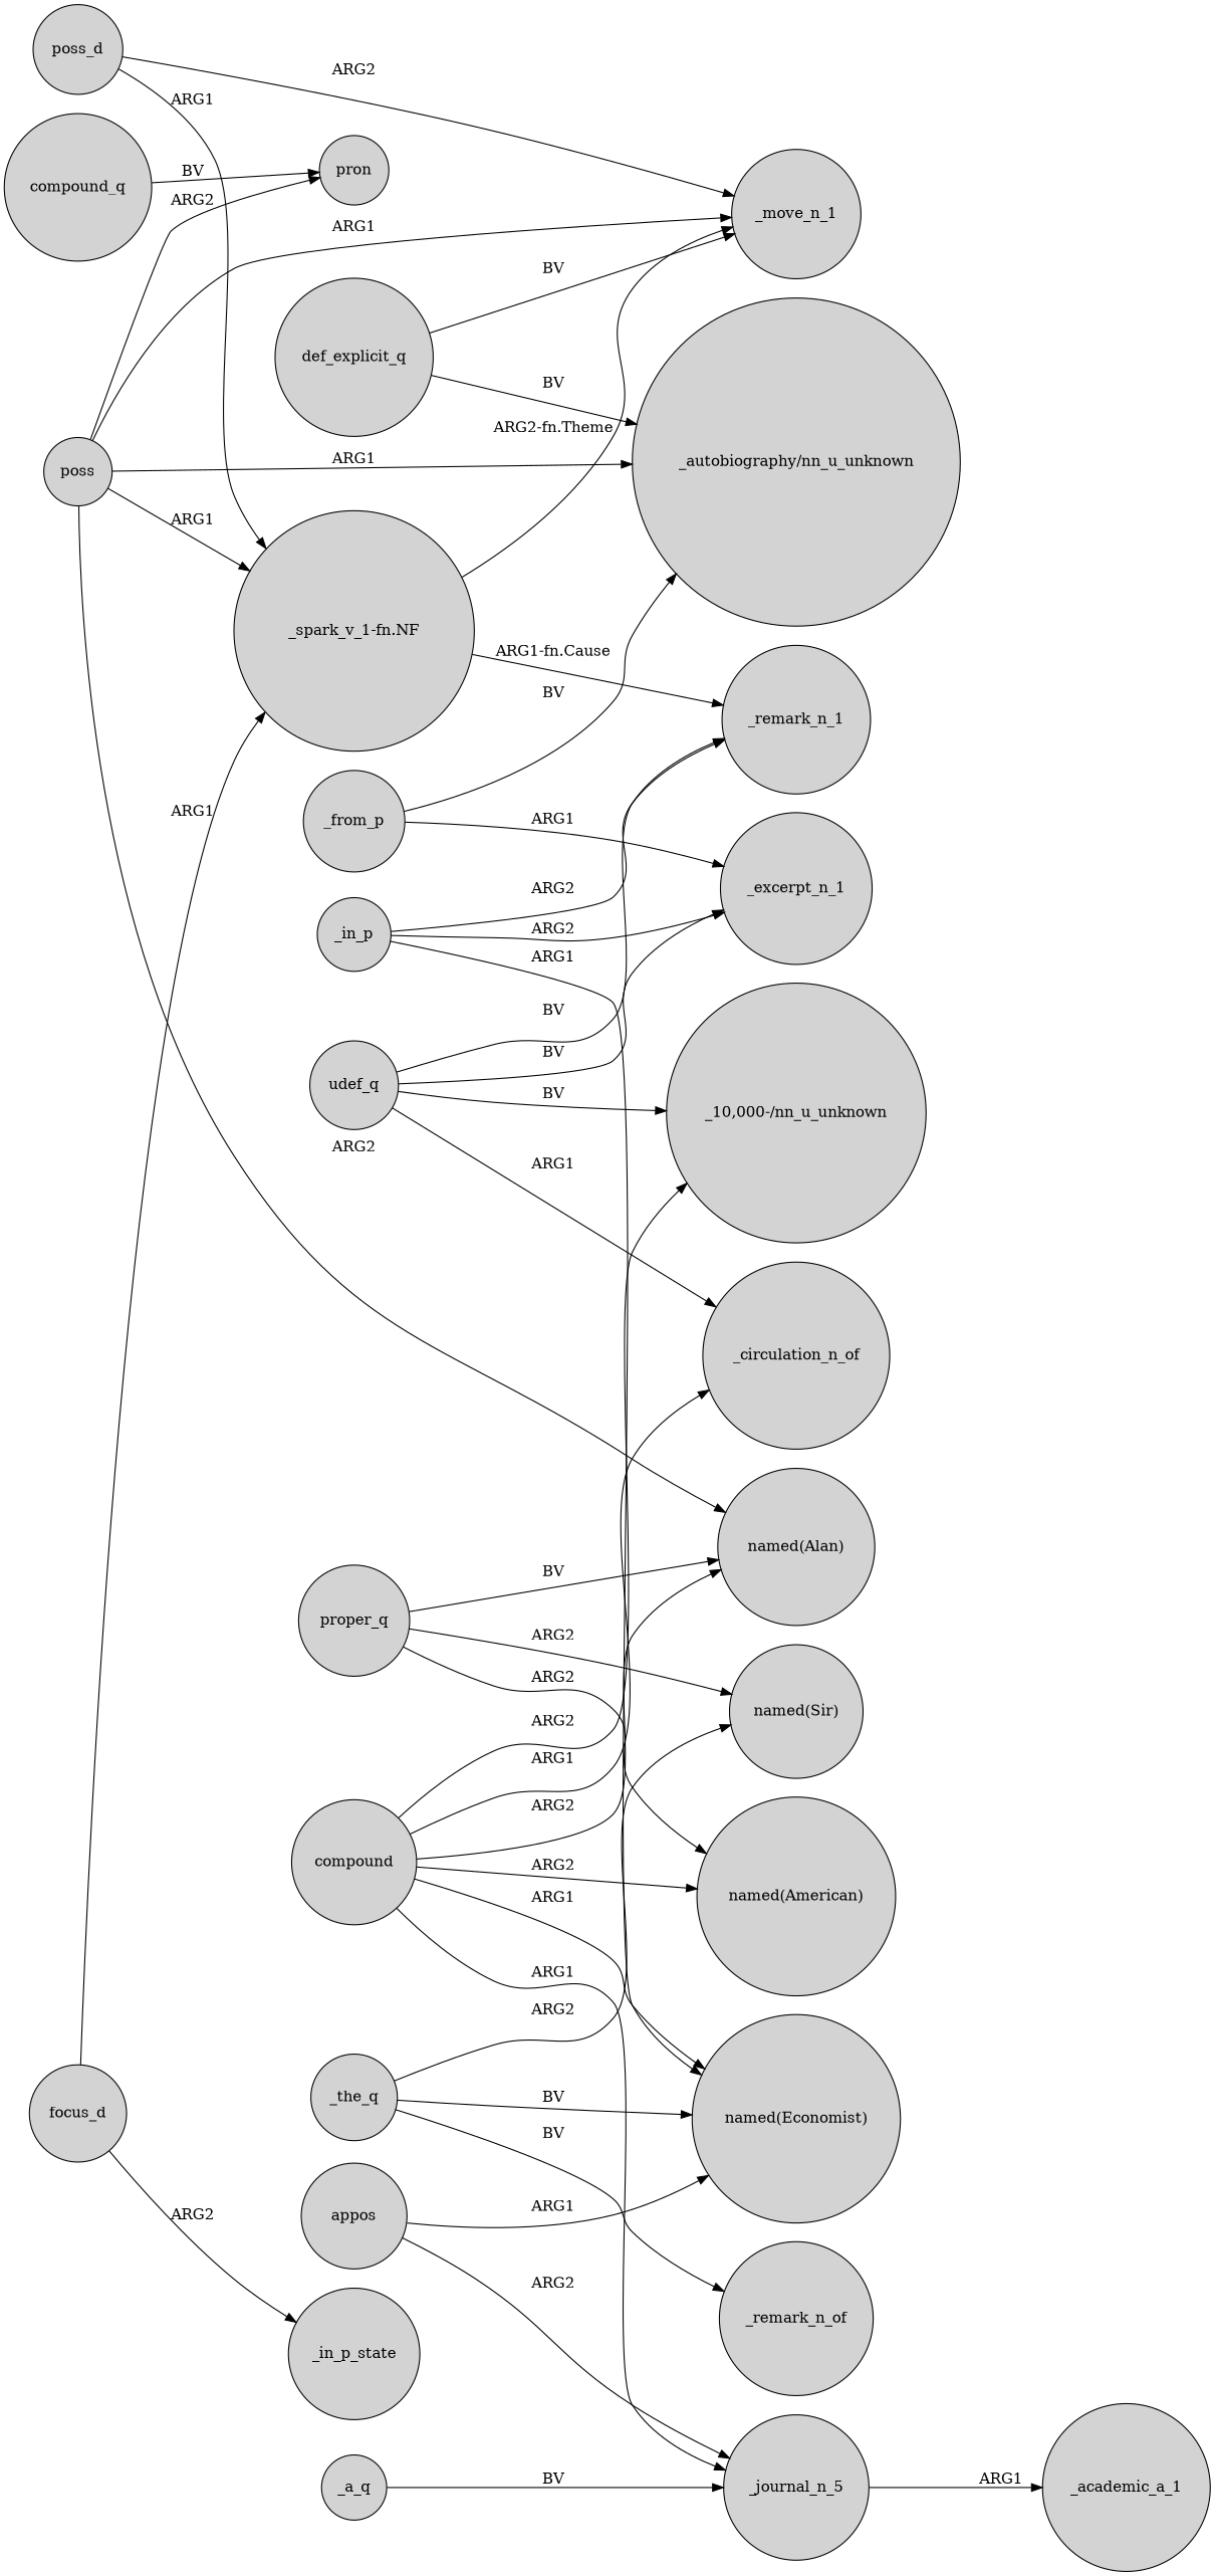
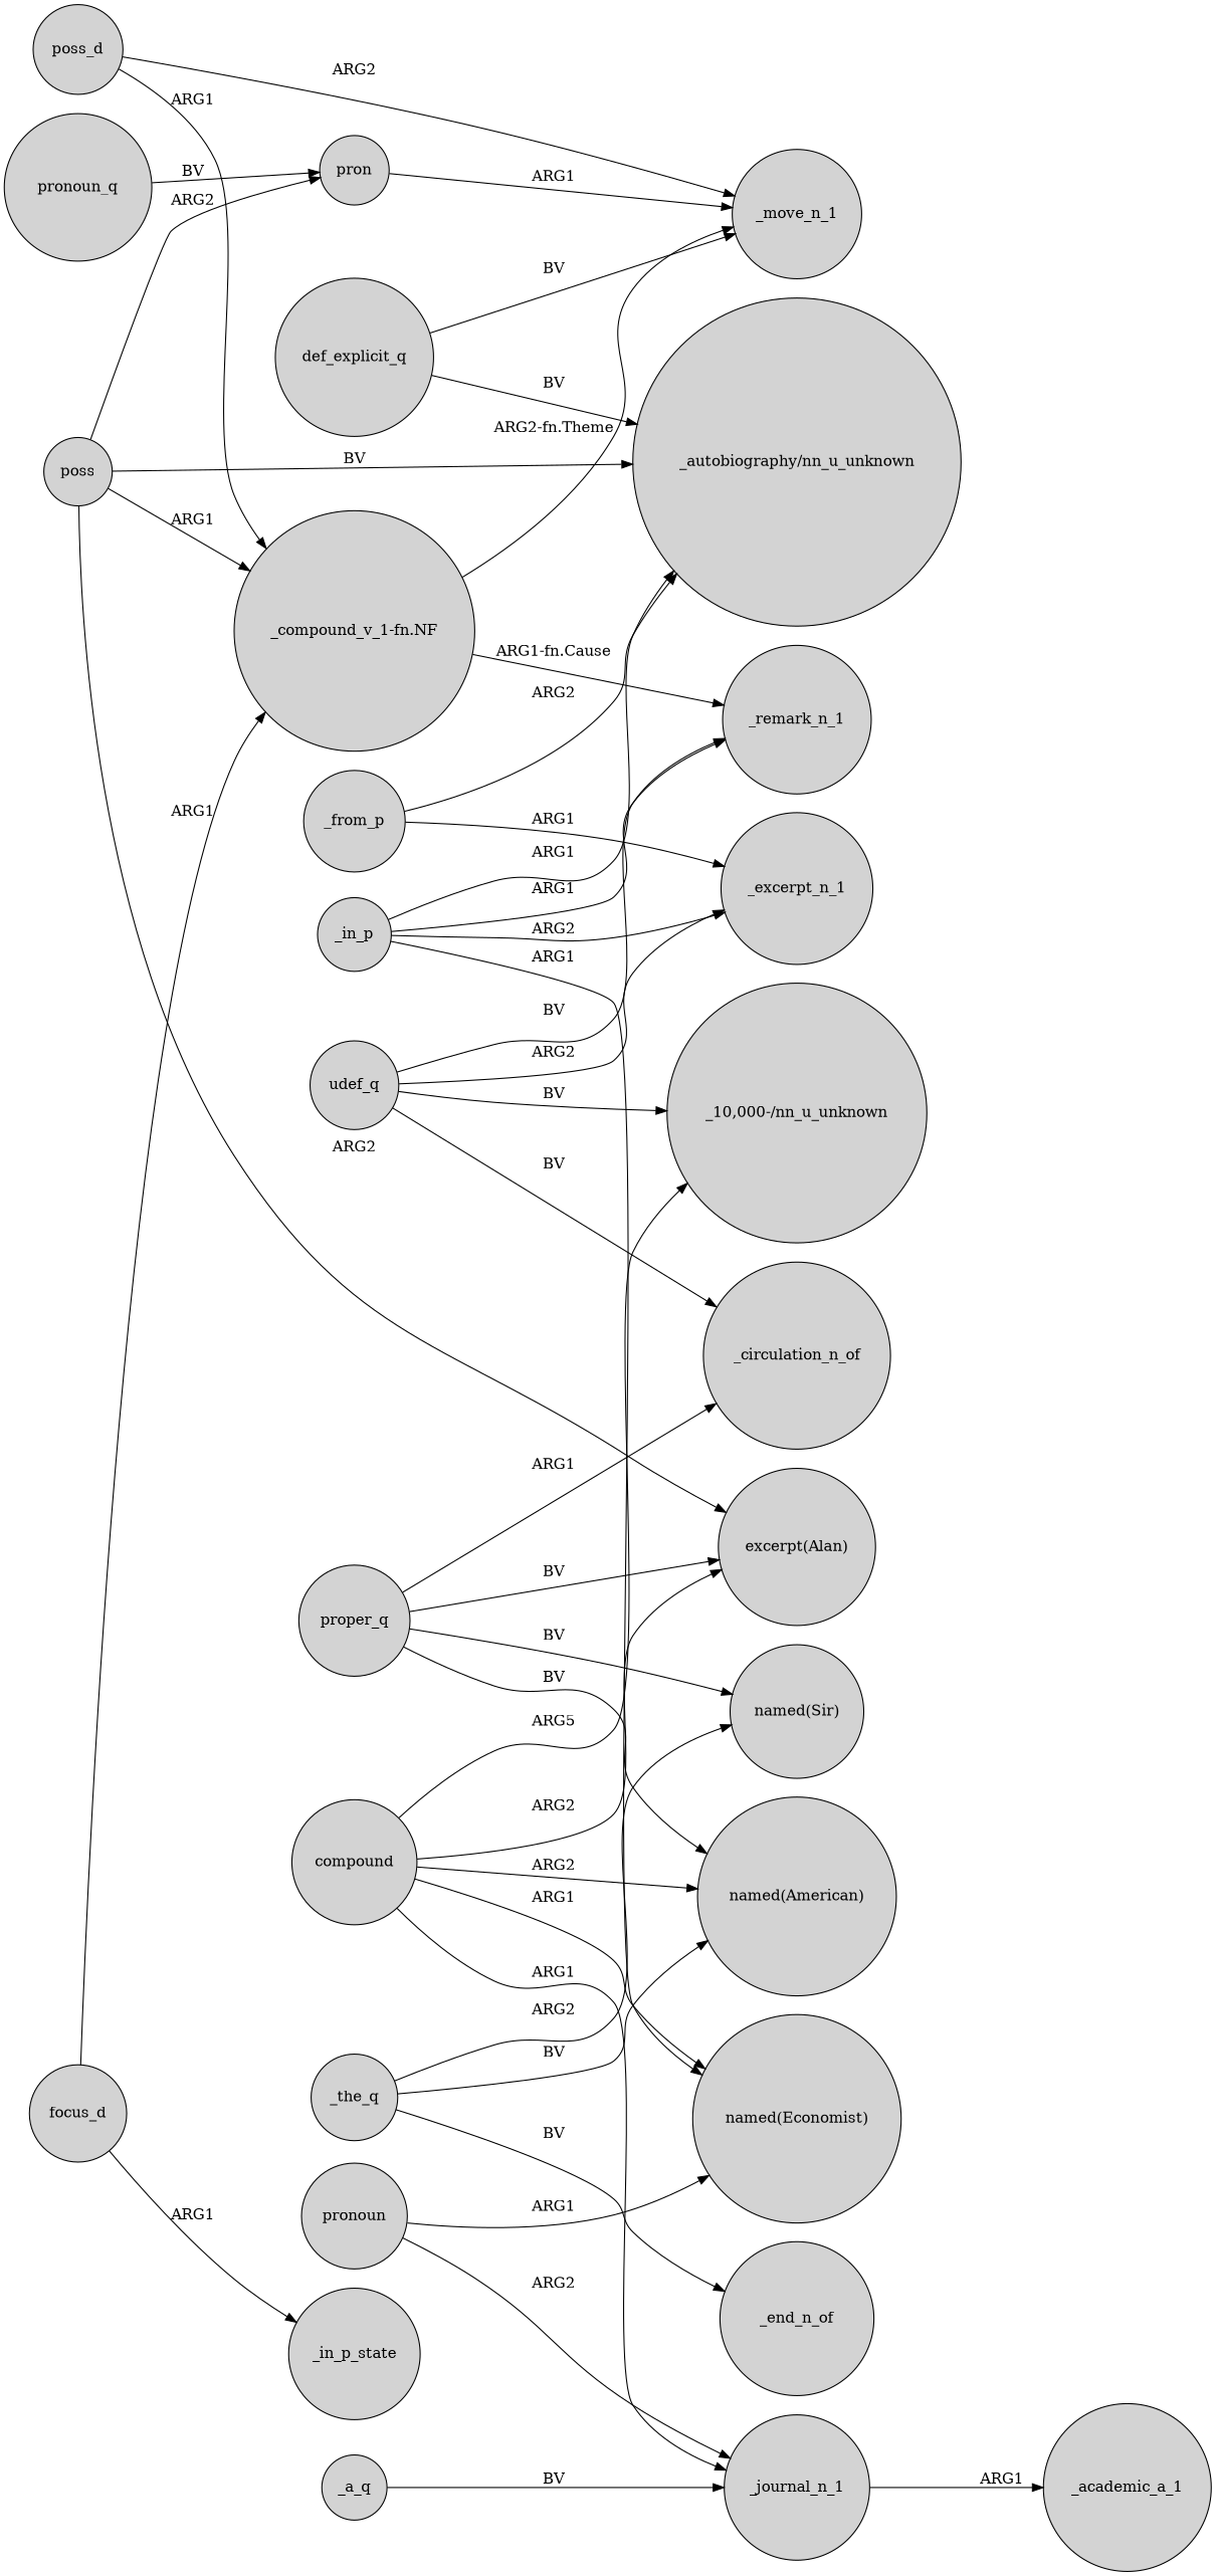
  digraph {
    rankdir=LR
    node [shape=circle style=filled]
-   _journal_n_1 [label=_journal_n_5]
+   _journal_n_1
    _academic_a_1
    poss
    pron
-   "named(Alan)"
+   "named(Alan)" [label="excerpt(Alan)"]
    _move_n_1
    "_autobiography/nn_u_unknown"
-   "_spark_v_1-fn.NF"
+   "_spark_v_1-fn.NF" [label="_compound_v_1-fn.NF"]
    n9 [label=poss_d]
    _remark_n_1
    proper_q
    "named(American)"
    "named(Sir)"
    _the_q
-   _end_n_of [label=_remark_n_of]
+   _end_n_of
    "named(Economist)"
    compound
    "_10,000-/nn_u_unknown"
    _circulation_n_of
    focus_d
    _in_p_state
    _from_p
    _excerpt_n_1
    _in_p
    udef_q
-   pronoun_q [label=compound_q]
-   appos
+   pronoun_q
+   appos [label=pronoun]
    def_explicit_q
    _a_q
    _journal_n_1 -> _academic_a_1 [label=ARG1]
    poss -> pron [label=ARG2]
    poss -> "named(Alan)" [label=ARG2]
-   poss -> _move_n_1 [label=ARG1]
-   poss -> "_autobiography/nn_u_unknown" [label=ARG1]
+   pron -> _move_n_1 [label=ARG1]
+   poss -> "_autobiography/nn_u_unknown" [label=BV]
    poss -> "_spark_v_1-fn.NF" [label=ARG1]
    "_spark_v_1-fn.NF" -> _move_n_1 [label="ARG2-fn.Theme"]
    "_spark_v_1-fn.NF" -> _remark_n_1 [label="ARG1-fn.Cause"]
    n9 -> _move_n_1 [label=ARG2]
    n9 -> "_spark_v_1-fn.NF" [label=ARG1]
    proper_q -> "named(Alan)" [label=BV]
-   proper_q -> "named(American)" [label=ARG2]
-   proper_q -> "named(Sir)" [label=ARG2]
+   proper_q -> "named(American)" [label=BV]
+   proper_q -> "named(Sir)" [label=BV]
    _the_q -> "named(Sir)" [label=ARG2]
    _the_q -> _end_n_of [label=BV]
-   _the_q -> "named(Economist)" [label=BV]
+   _the_q -> "named(American)" [label=BV]
    compound -> _journal_n_1 [label=ARG1]
    compound -> "named(Alan)" [label=ARG2]
    compound -> "named(American)" [label=ARG2]
    compound -> "named(Economist)" [label=ARG1]
-   compound -> "_10,000-/nn_u_unknown" [label=ARG2]
-   compound -> _circulation_n_of [label=ARG1]
+   compound -> "_10,000-/nn_u_unknown" [label=ARG5]
+   proper_q -> _circulation_n_of [label=ARG1]
    focus_d -> "_spark_v_1-fn.NF" [label=ARG1]
-   focus_d -> _in_p_state [label=ARG2]
-   _from_p -> "_autobiography/nn_u_unknown" [label=BV]
+   focus_d -> _in_p_state [label=ARG1]
+   _from_p -> "_autobiography/nn_u_unknown" [label=ARG2]
    _from_p -> _excerpt_n_1 [label=ARG1]
-   _in_p -> _remark_n_1 [label=ARG2]
+   _in_p -> "_autobiography/nn_u_unknown" [label=ARG1]
+   _in_p -> _remark_n_1 [label=ARG1]
    _in_p -> "named(Economist)" [label=ARG1]
    _in_p -> _excerpt_n_1 [label=ARG2]
    udef_q -> _remark_n_1 [label=BV]
    udef_q -> "_10,000-/nn_u_unknown" [label=BV]
-   udef_q -> _circulation_n_of [label=ARG1]
-   udef_q -> _excerpt_n_1 [label=BV]
+   udef_q -> _circulation_n_of [label=BV]
+   udef_q -> _excerpt_n_1 [label=ARG2]
    pronoun_q -> pron [label=BV]
    appos -> _journal_n_1 [label=ARG2]
    appos -> "named(Economist)" [label=ARG1]
    def_explicit_q -> _move_n_1 [label=BV]
    def_explicit_q -> "_autobiography/nn_u_unknown" [label=BV]
    _a_q -> _journal_n_1 [label=BV]
  }
